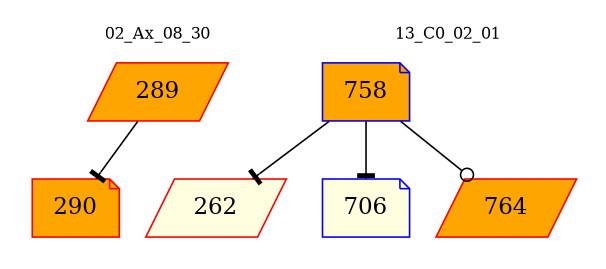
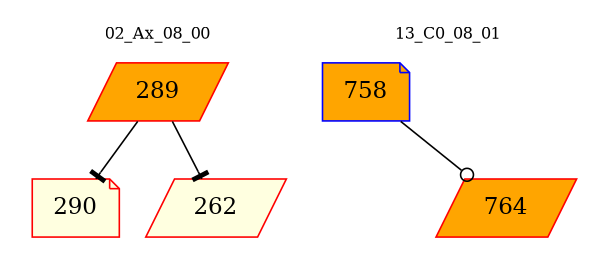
  digraph {
    node [color=red fillcolor=orange shape=parallelogram style=filled]
    edge [arrowhead=tee color=black]
    n1 [label=289]
    n2 [fillcolor=lightyellow label=262]
-   n3 [label=290 shape=note]
+   n3 [fillcolor=lightyellow label=290 shape=note]
    n4 [color=blue label=758 shape=note]
-   n5 [color=blue fillcolor=lightyellow label=706 shape=note]
    n6 [label=764]
    subgraph cluster_1 {
      color=white
      fontsize=10
-     label="02_Ax_08_30"
+     label="02_Ax_08_00"
      n1
      n2
      n3
    }
    subgraph cluster_2 {
      color=white
      fontsize=10
-     label="13_C0_02_01"
+     label="13_C0_08_01"
      n4
-     n5
      n6
    }
-   n4 -> n2
+   n1 -> n2
    n1 -> n3
-   n4 -> n5
    n4 -> n6 [arrowhead=odot]
  }
